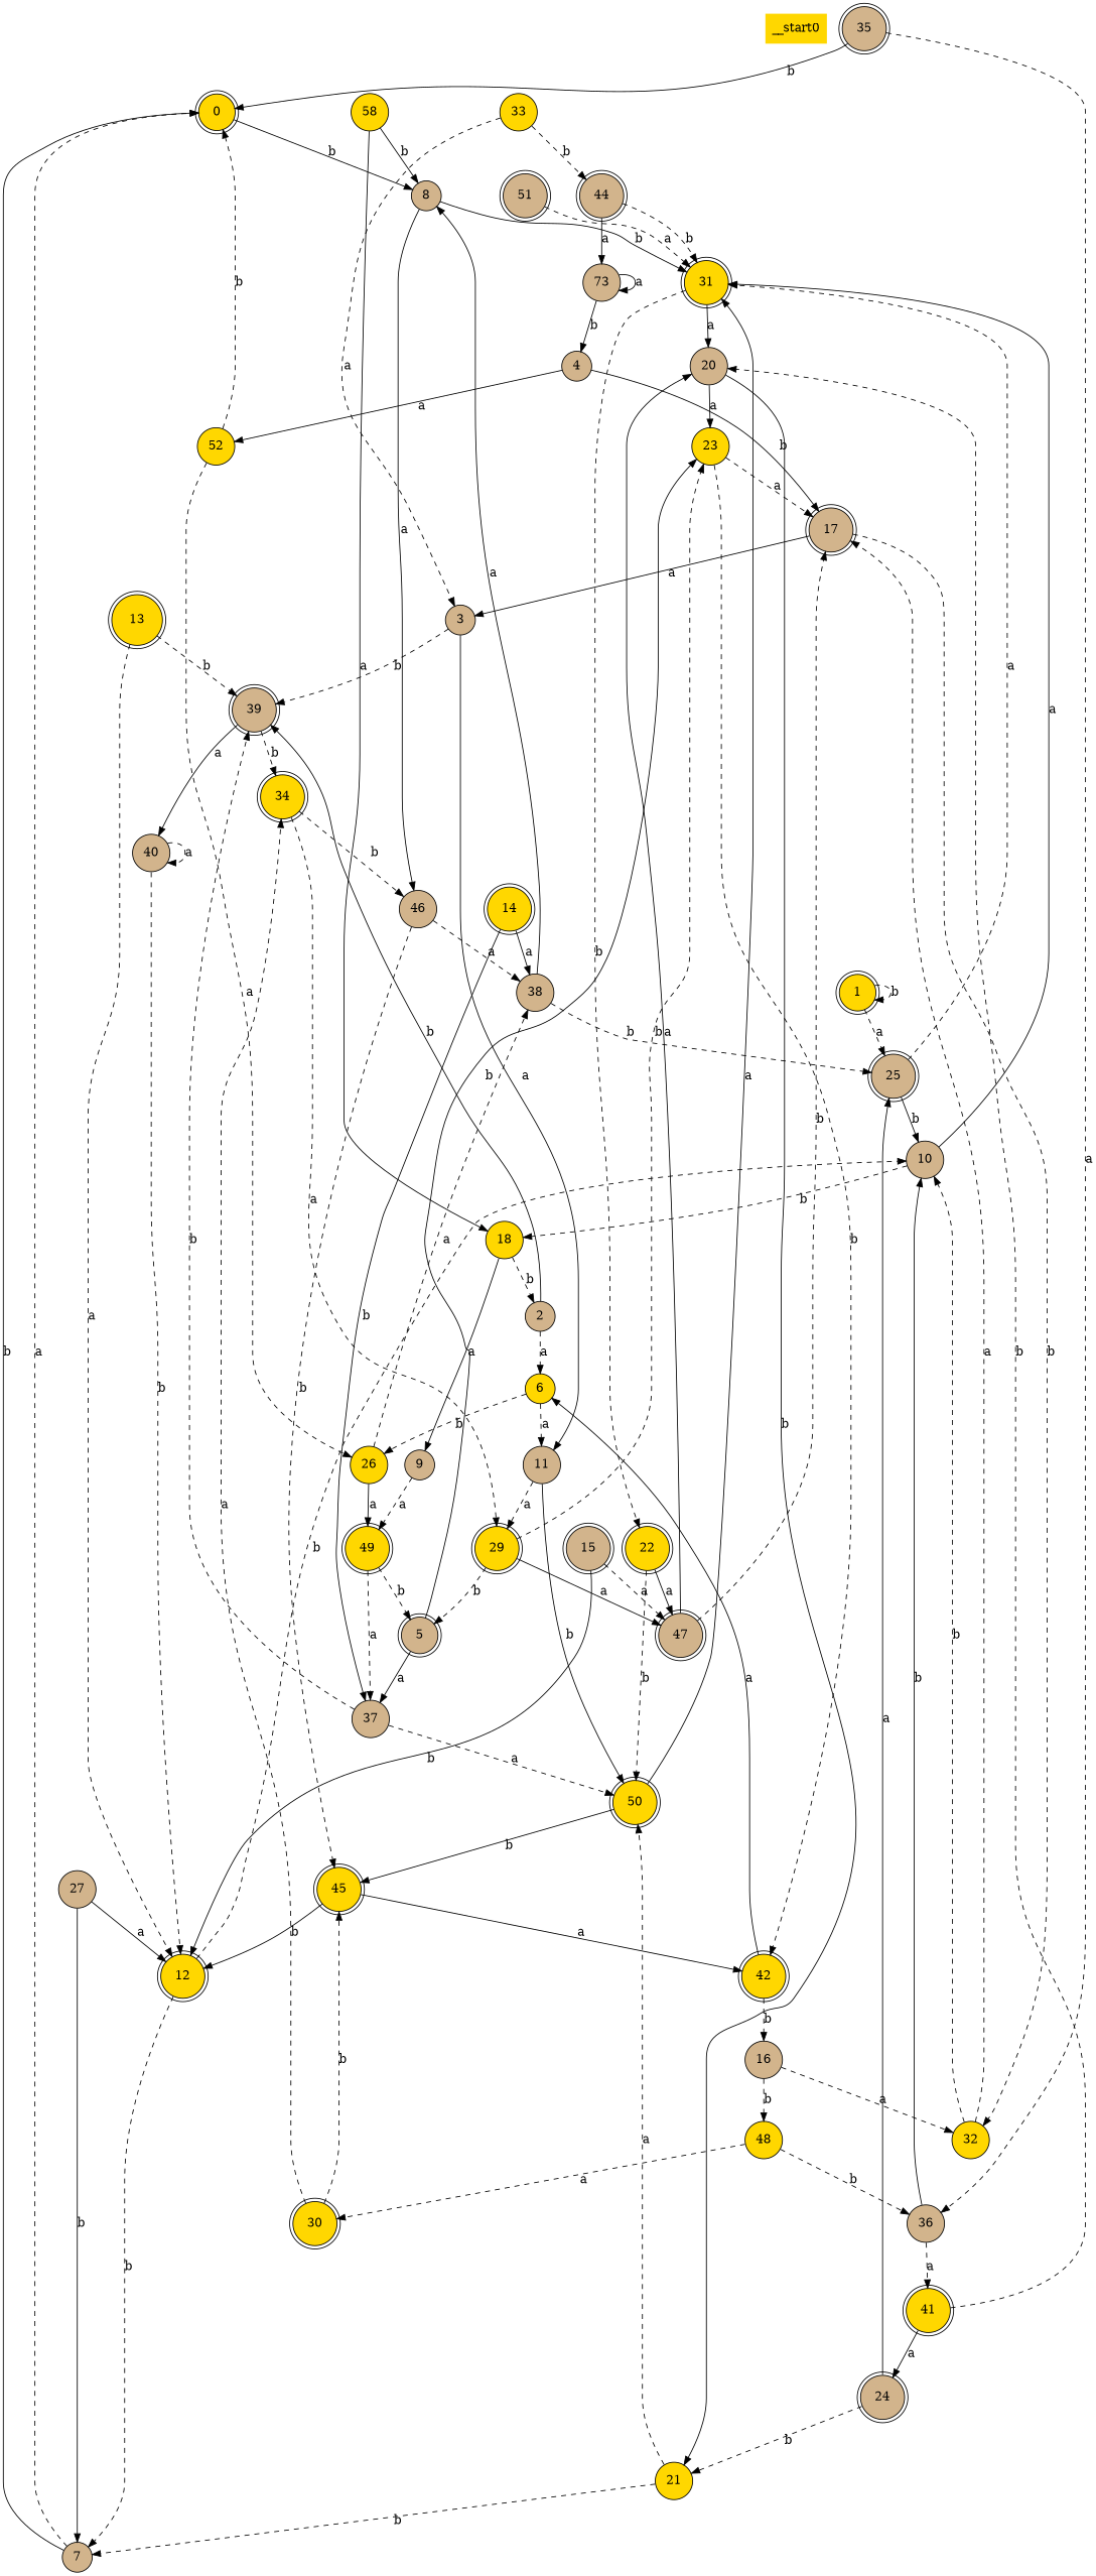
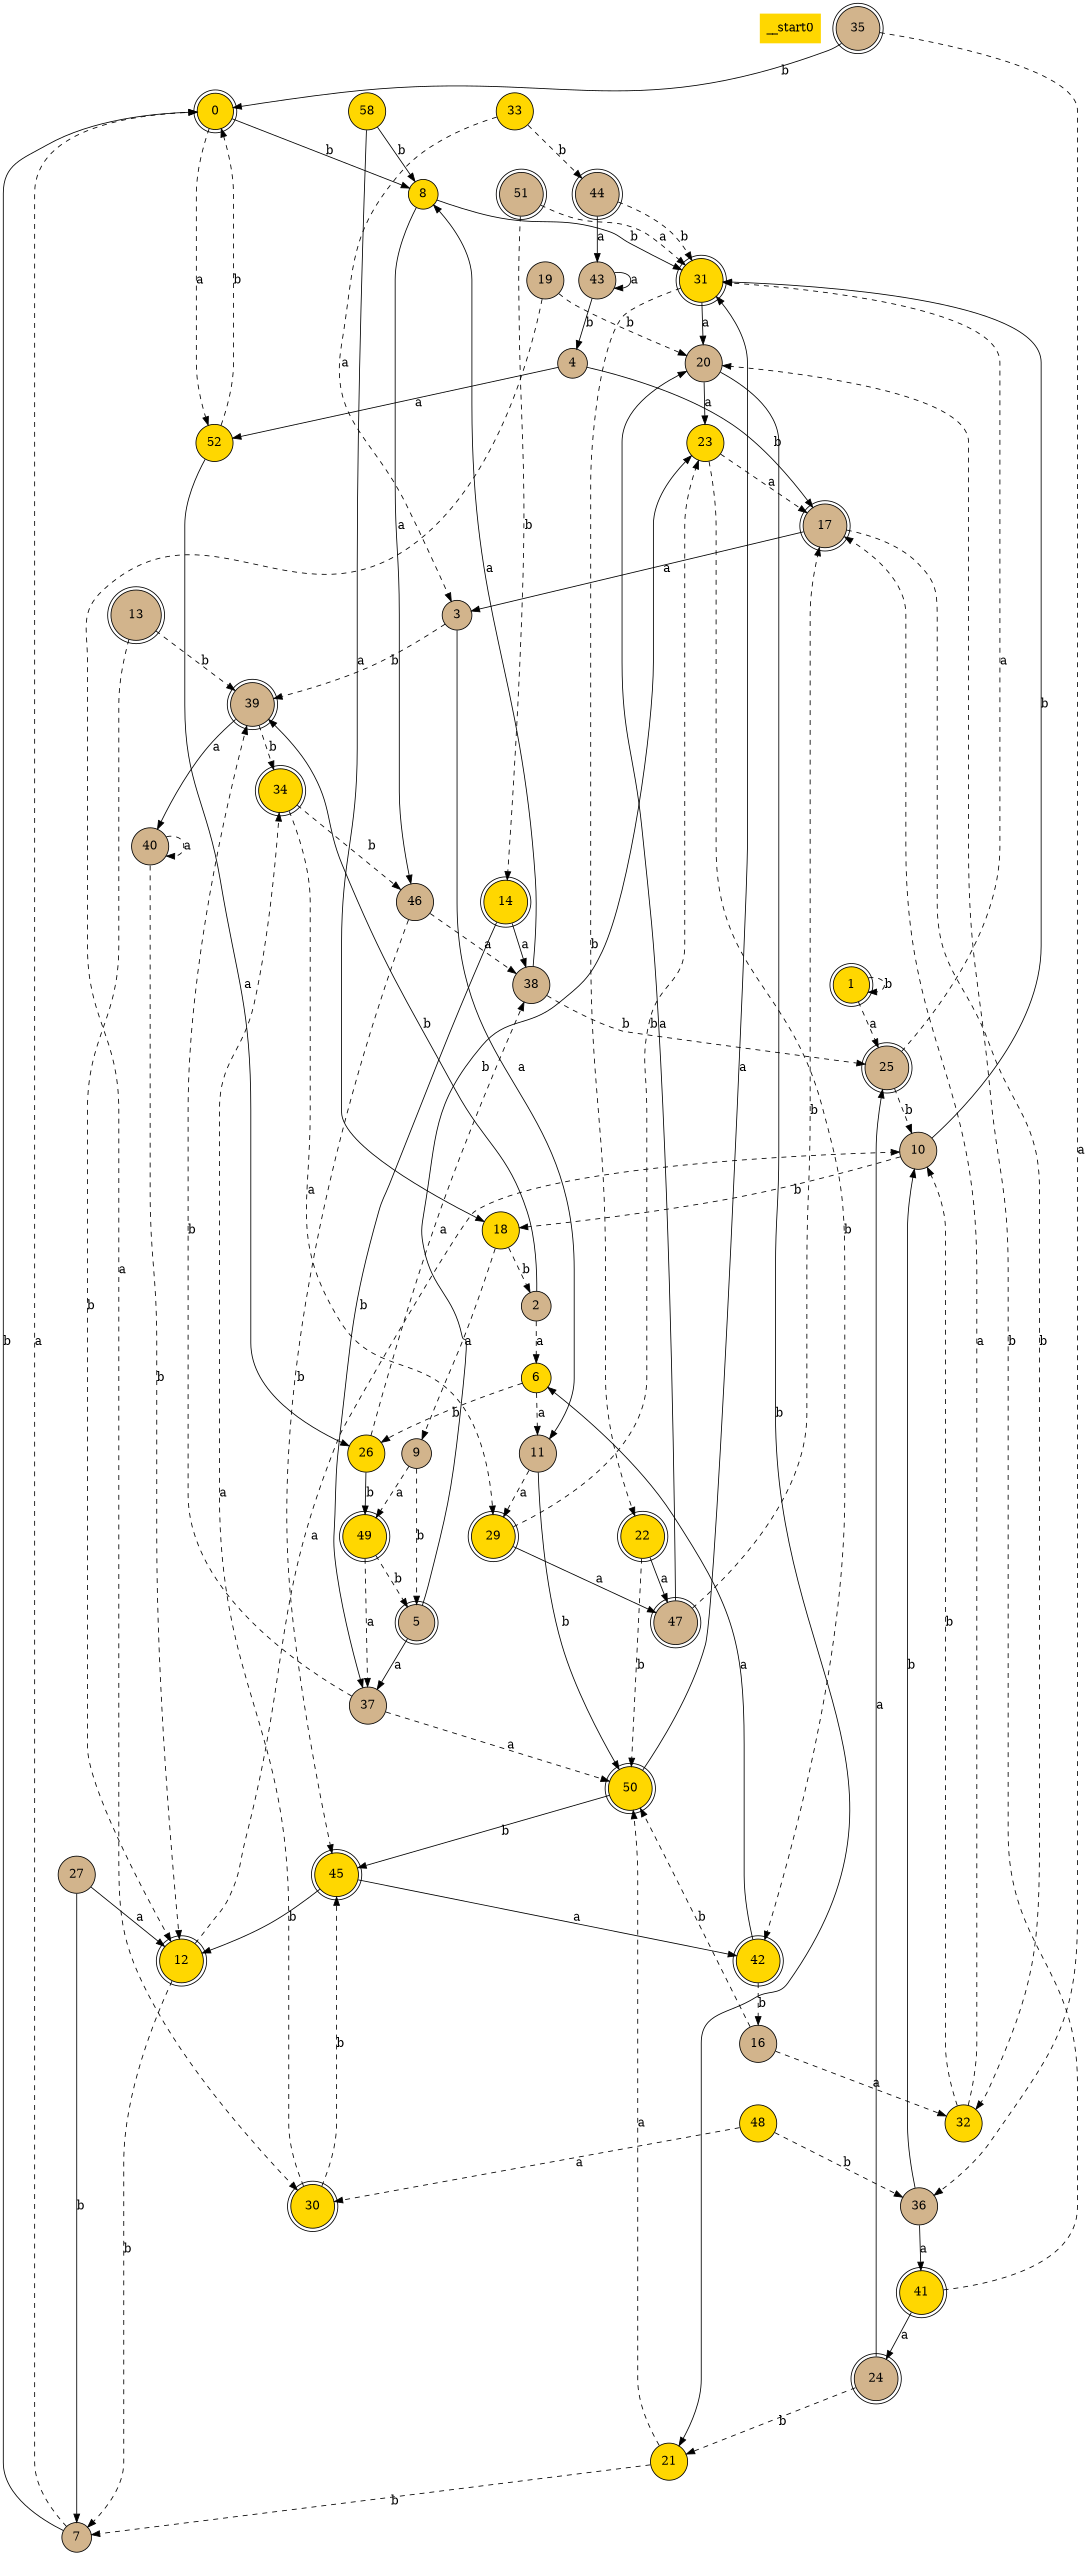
  digraph {
    rankdir=TB
    node [fillcolor=tan shape=circle style=filled color=black]
    edge [style=dashed]
    __start0 [fillcolor=gold shape=none color=""]
    n2 [fillcolor=gold label=0 shape=doublecircle style="rounded,filled"]
-   n3 [label=8]
+   n3 [fillcolor=gold label=8]
    n4 [fillcolor=gold label=52]
    n5 [fillcolor=gold label=31 shape=doublecircle style="rounded,filled"]
    n6 [label=46]
    n7 [fillcolor=gold label=26]
    n8 [fillcolor=gold label=1 shape=doublecircle style="rounded,filled"]
    n9 [label=25 shape=doublecircle style="rounded,filled"]
    n10 [label=10]
    n11 [label=2]
    n12 [fillcolor=gold label=6]
    n13 [label=39 shape=doublecircle style="rounded,filled"]
    n14 [label=11]
    n15 [fillcolor=gold label=34 shape=doublecircle style="rounded,filled"]
    n16 [label=40]
    n17 [label=3]
    n18 [fillcolor=gold label=29 shape=doublecircle style="rounded,filled"]
    n19 [fillcolor=gold label=50 shape=doublecircle style="rounded,filled"]
    n20 [label=4]
    n21 [label=17 shape=doublecircle style="rounded,filled"]
    n22 [fillcolor=gold label=32]
    n23 [label=5 shape=doublecircle style="rounded,filled"]
    n24 [fillcolor=gold label=23]
    n25 [label=37]
    n26 [fillcolor=gold label=42 shape=doublecircle style="rounded,filled"]
    n27 [fillcolor=gold label=49 shape=doublecircle style="rounded,filled"]
    n28 [label=38]
    n29 [label=7]
    n30 [label=20]
    n31 [fillcolor=gold label=22 shape=doublecircle style="rounded,filled"]
    n32 [fillcolor=gold label=45 shape=doublecircle style="rounded,filled"]
    n33 [label=9]
    n34 [fillcolor=gold label=18]
    n35 [label=47 shape=doublecircle style="rounded,filled"]
    n36 [fillcolor=gold label=12 shape=doublecircle style="rounded,filled"]
-   n37 [fillcolor=gold label=13 shape=doublecircle style="rounded,filled"]
+   n37 [label=13 shape=doublecircle style="rounded,filled"]
    n38 [fillcolor=gold label=14 shape=doublecircle style="rounded,filled"]
-   n39 [label=15 shape=doublecircle style="rounded,filled"]
    n40 [label=16]
    n41 [fillcolor=gold label=48]
    n42 [fillcolor=gold label=30 shape=doublecircle style="rounded,filled"]
    n43 [label=36]
+   n44 [label=19]
    n45 [fillcolor=gold label=21]
    n46 [label=24 shape=doublecircle style="rounded,filled"]
    n47 [label=27]
    n48 [fillcolor=gold label=58]
    n49 [fillcolor=gold label=33]
    n50 [label=44 shape=doublecircle style="rounded,filled"]
-   n51 [label=73]
+   n51 [label=43]
    n52 [label=35 shape=doublecircle style="rounded,filled"]
    n53 [fillcolor=gold label=41 shape=doublecircle style="rounded,filled"]
    n54 [label=51 shape=doublecircle style="rounded,filled"]
    n2 -> n3 [label=b style=solid]
+   n2 -> n4 [label=a]
    n3 -> n5 [label=b style=solid]
    n3 -> n6 [label=a style=solid]
    n4 -> n2 [label=b]
-   n4 -> n7 [label=a]
+   n4 -> n7 [label=a style=solid]
    n5 -> n30 [label=a style=solid]
    n5 -> n31 [label=b]
    n6 -> n28 [label=a]
    n6 -> n32 [label=b]
-   n7 -> n27 [label=a style=solid]
+   n7 -> n27 [label=b style=solid]
    n7 -> n28 [label=a]
    n8 -> n8 [label=b]
    n8 -> n9 [label=a]
    n9 -> n5 [label=a]
-   n9 -> n10 [label=b style=solid]
-   n10 -> n5 [label=a style=solid]
+   n9 -> n10 [label=b]
+   n10 -> n5 [label=b style=solid]
    n10 -> n34 [label=b]
    n11 -> n12 [label=a]
    n11 -> n13 [label=b style=solid]
    n12 -> n7 [label=b]
    n12 -> n14 [label=a]
    n13 -> n15 [label=b]
    n13 -> n16 [label=a style=solid]
    n14 -> n18 [label=a]
    n14 -> n19 [label=b style=solid]
    n15 -> n6 [label=b]
    n15 -> n18 [label=a]
    n16 -> n16 [label=a]
    n16 -> n36 [label=b]
    n17 -> n13 [label=b]
    n17 -> n14 [label=a style=solid]
    n18 -> n24 [label=b]
    n18 -> n35 [label=a style=solid]
    n19 -> n5 [label=a style=solid]
    n19 -> n32 [label=b style=solid]
    n20 -> n4 [label=a style=solid]
    n20 -> n21 [label=b style=solid]
    n21 -> n17 [label=a style=solid]
    n21 -> n22 [label=b]
    n22 -> n10 [label=b]
    n22 -> n21 [label=a]
    n23 -> n24 [label=b style=solid]
    n23 -> n25 [label=a style=solid]
    n24 -> n21 [label=a]
    n24 -> n26 [label=b]
    n25 -> n13 [label=b]
    n25 -> n19 [label=a]
    n26 -> n12 [label=a style=solid]
    n26 -> n40 [label=b]
    n27 -> n23 [label=b]
    n27 -> n25 [label=a]
    n28 -> n3 [label=a style=solid]
    n28 -> n9 [label=b]
    n29 -> n2 [label=a]
    n29 -> n2 [label=b style=solid]
    n30 -> n24 [label=a style=solid]
    n30 -> n45 [label=b style=solid]
    n31 -> n19 [label=b]
    n31 -> n35 [label=a style=solid]
    n32 -> n26 [label=a style=solid]
    n32 -> n36 [label=b style=solid]
-   n18 -> n23 [label=b]
+   n33 -> n23 [label=b]
    n33 -> n27 [label=a]
    n34 -> n11 [label=b]
-   n34 -> n33 [label=a style=solid]
+   n34 -> n33 [label=a]
    n35 -> n21 [label=b]
    n35 -> n30 [label=a style=solid]
-   n36 -> n10 [label=b]
+   n36 -> n10 [label=a]
    n36 -> n29 [label=b]
    n37 -> n13 [label=b]
-   n37 -> n36 [label=a]
+   n37 -> n36 [label=b]
    n38 -> n25 [label=b style=solid]
    n38 -> n28 [label=a style=solid]
-   n39 -> n35 [label=a]
-   n39 -> n36 [label=b style=solid]
    n40 -> n22 [label=a]
-   n40 -> n41 [label=b]
+   n40 -> n19 [label=b]
    n41 -> n42 [label=a]
    n41 -> n43 [label=b]
    n42 -> n15 [label=a]
    n42 -> n32 [label=b]
    n43 -> n10 [label=b style=solid]
-   n43 -> n53 [label=a]
+   n43 -> n53 [label=a style=solid]
+   n44 -> n30 [label=b]
+   n44 -> n42 [label=a]
    n45 -> n19 [label=a]
    n45 -> n29 [label=b]
    n46 -> n9 [label=a style=solid]
    n46 -> n45 [label=b]
    n47 -> n29 [label=b style=solid]
    n47 -> n36 [label=a style=solid]
    n48 -> n3 [label=b style=solid]
    n48 -> n34 [label=a style=solid]
    n49 -> n17 [label=a]
    n49 -> n50 [label=b]
    n50 -> n5 [label=b]
    n50 -> n51 [label=a style=solid]
    n51 -> n20 [label=b style=solid]
    n51 -> n51 [label=a style=solid]
    n52 -> n2 [label=b style=solid]
    n52 -> n43 [label=a]
    n53 -> n30 [label=b]
    n53 -> n46 [label=a style=solid]
    n54 -> n5 [label=a]
+   n54 -> n38 [label=b]
  }
